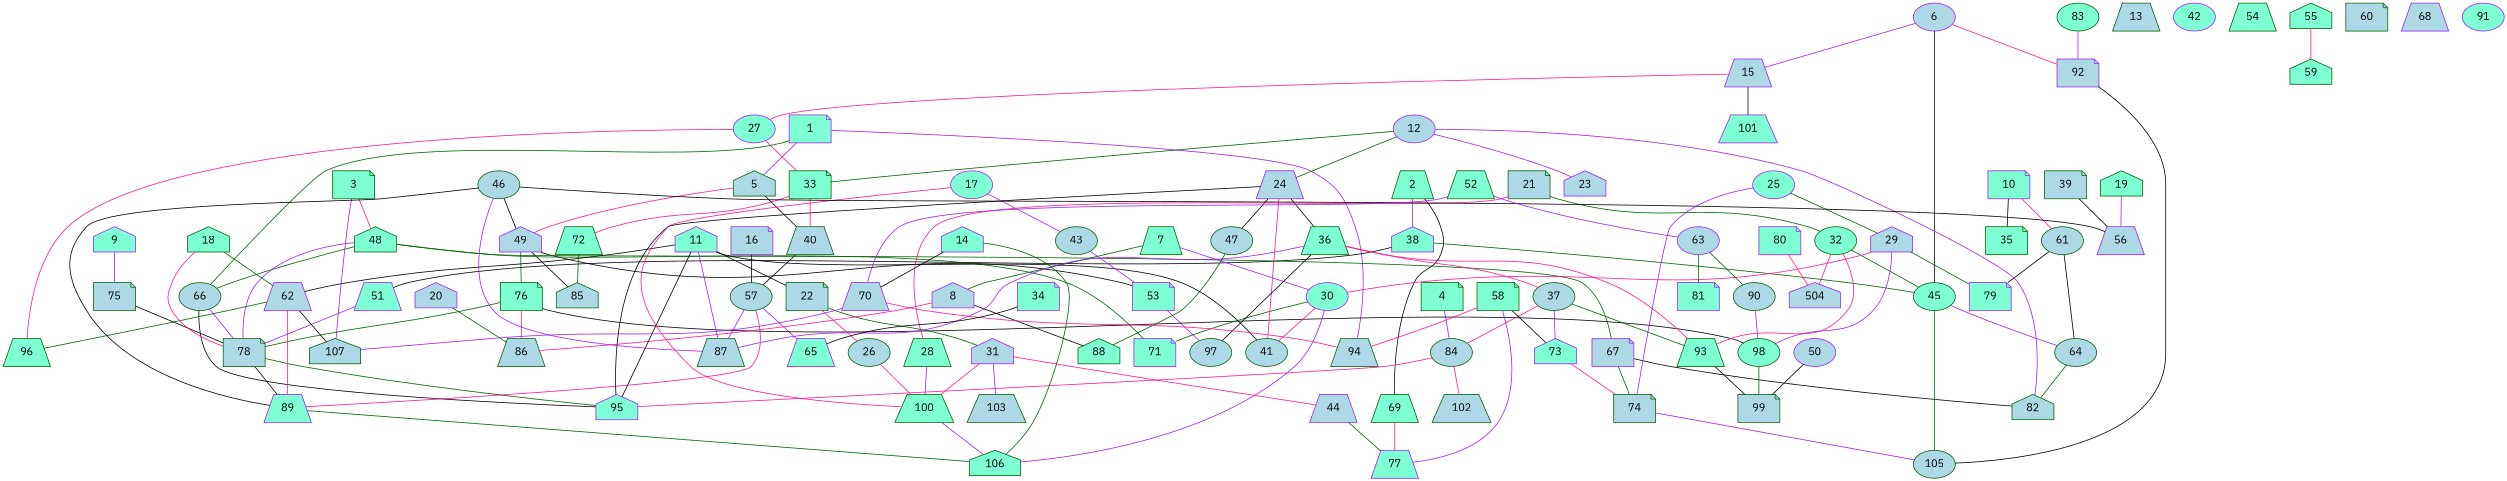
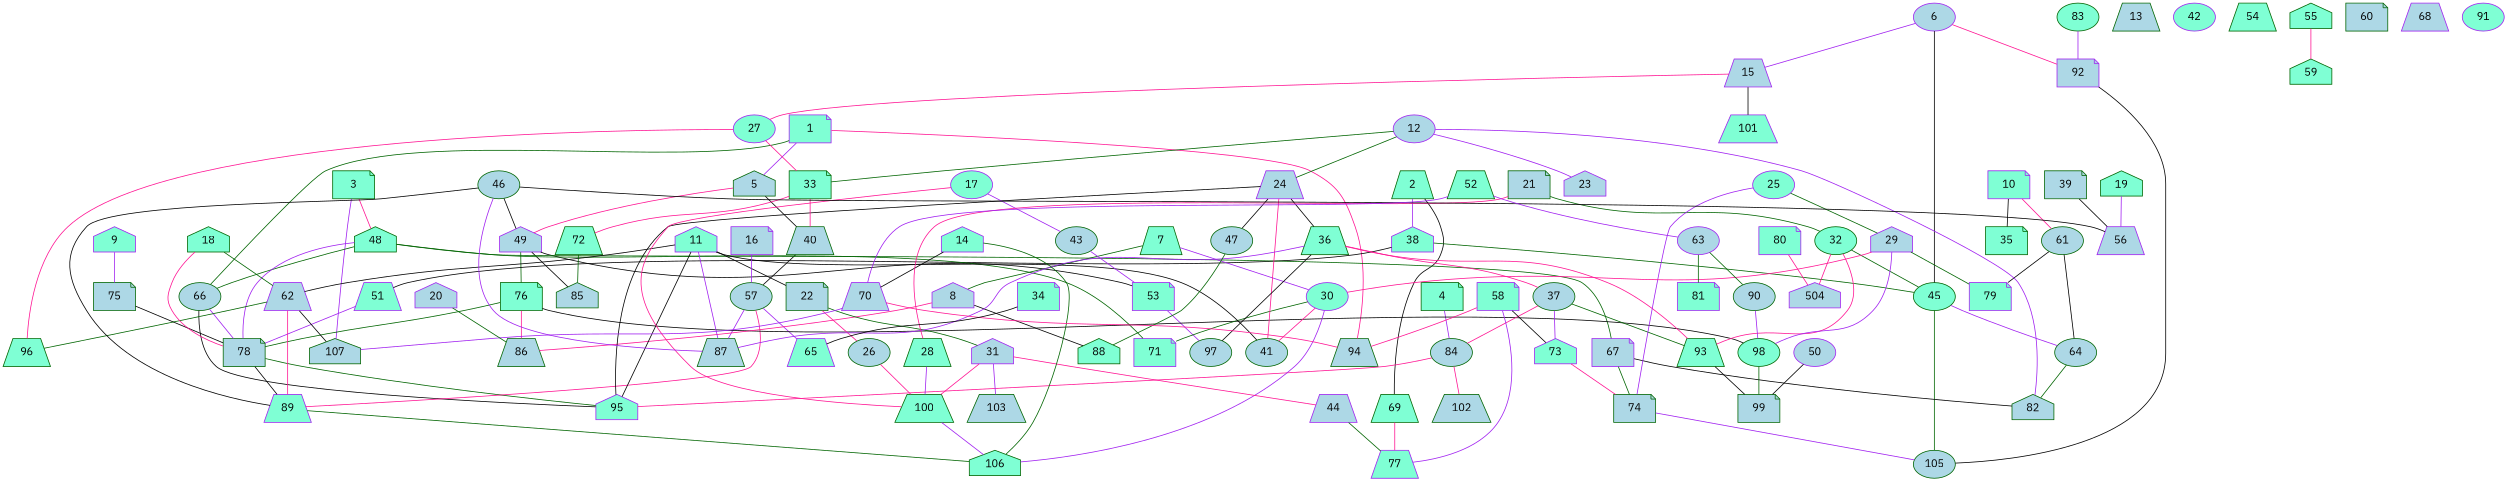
  graph {
    fontname="IBM Plex Sans"
    node [color=darkgreen fillcolor=lightblue fontname="IBM Plex Sans" shape=trapezium style=filled]
    edge [color=purple fontname="IBM Plex Sans"]
    1 [color=purple fillcolor=aquamarine shape=note]
    5 [shape=house]
    66 [shape=ellipse]
    94
    40
    49 [color=purple shape=house]
    95 [color=purple fillcolor=aquamarine shape=house]
    78 [shape=note]
    2 [fillcolor=aquamarine]
    38 [color=purple fillcolor=aquamarine shape=house]
    69 [fillcolor=aquamarine]
    45 [fillcolor=aquamarine shape=ellipse]
    51 [color=purple fillcolor=aquamarine]
    77 [color=purple fillcolor=aquamarine]
    3 [fillcolor=aquamarine shape=note]
    48 [fillcolor=aquamarine shape=house]
    107 [shape=house]
    71 [color=purple fillcolor=aquamarine shape=note]
    67 [color=purple shape=note]
    4 [fillcolor=aquamarine shape=note]
    84 [shape=ellipse]
    102
    57 [shape=ellipse]
    53 [color=purple fillcolor=aquamarine shape=note]
    76 [fillcolor=aquamarine shape=note]
    85 [shape=house]
    6 [color=purple shape=ellipse]
    15 [color=purple]
    92 [color=purple shape=note]
    27 [color=purple fillcolor=aquamarine shape=ellipse]
    101 [color=purple fillcolor=aquamarine]
    64 [shape=ellipse]
    105 [shape=ellipse]
    7 [fillcolor=aquamarine]
    8 [color=purple shape=house]
    30 [color=purple fillcolor=aquamarine shape=ellipse]
    86
    88 [fillcolor=aquamarine shape=house]
    41 [shape=ellipse]
    106 [fillcolor=aquamarine shape=house]
    9 [color=purple fillcolor=aquamarine shape=house]
    75 [shape=note]
    10 [color=purple fillcolor=aquamarine shape=note]
    35 [fillcolor=aquamarine shape=note]
    61 [shape=ellipse]
    79 [color=purple fillcolor=aquamarine shape=note]
    11 [color=purple fillcolor=aquamarine shape=house]
    22 [shape=note]
    62 [color=purple]
    87
    26 [shape=ellipse]
    31 [color=purple shape=house]
    96 [fillcolor=aquamarine]
    89 [color=purple fillcolor=aquamarine]
    12 [color=purple shape=ellipse]
    23 [color=purple shape=house]
    24 [color=purple]
    33 [fillcolor=aquamarine shape=note]
    82 [shape=house]
    36 [fillcolor=aquamarine]
    47 [shape=ellipse]
    72 [fillcolor=aquamarine]
    13
    14 [color=purple fillcolor=aquamarine shape=house]
    70 [color=purple]
    16 [color=purple shape=note]
    65 [color=purple fillcolor=aquamarine]
    17 [color=purple fillcolor=aquamarine shape=ellipse]
    43 [shape=ellipse]
    100 [fillcolor=aquamarine]
    18 [fillcolor=aquamarine shape=house]
    19 [fillcolor=aquamarine shape=house]
    56 [color=purple]
    20 [color=purple shape=house]
    21 [shape=note]
    28 [fillcolor=aquamarine]
    32 [fillcolor=aquamarine shape=ellipse]
    93 [fillcolor=aquamarine]
    n79 [color=purple label=504 shape=house]
    44 [color=purple]
    103
    37 [shape=ellipse]
    97 [shape=ellipse]
    25 [color=purple fillcolor=aquamarine shape=ellipse]
    29 [color=purple shape=house]
    74 [shape=note]
    98 [fillcolor=aquamarine shape=ellipse]
    99 [shape=note]
    34 [color=purple fillcolor=aquamarine shape=note]
    73 [color=purple fillcolor=aquamarine shape=house]
    39 [shape=note]
    42 [color=purple fillcolor=aquamarine shape=ellipse]
    46 [shape=ellipse]
    50 [color=purple shape=ellipse]
    52 [fillcolor=aquamarine]
    63 [color=purple shape=ellipse]
    81 [color=purple fillcolor=aquamarine shape=note]
    90 [shape=ellipse]
    54 [fillcolor=aquamarine]
    55 [fillcolor=aquamarine shape=house]
    59 [fillcolor=aquamarine shape=house]
-   58 [fillcolor=aquamarine shape=note]
+   58 [color=purple fillcolor=aquamarine shape=note]
    60 [shape=note]
    68 [color=purple]
    80 [color=purple fillcolor=aquamarine shape=note]
    83 [fillcolor=aquamarine shape=ellipse]
    91 [color=purple fillcolor=aquamarine shape=ellipse]
    1 -- 5
    1 -- 66 [color=darkgreen]
-   1 -- 94
+   1 -- 94 [color=deeppink]
    5 -- 40 [color=black]
    5 -- 49 [color=deeppink]
    66 -- 95 [color=black]
    66 -- 78
    40 -- 57 [color=black]
    49 -- 53 [color=black]
    49 -- 76 [color=darkgreen]
    49 -- 85 [color=black]
    78 -- 95 [color=darkgreen]
    78 -- 89 [color=black]
    2 -- 38
    2 -- 69 [color=black]
    38 -- 45 [color=darkgreen]
    38 -- 51 [color=black]
    69 -- 77 [color=deeppink]
    45 -- 64
    45 -- 105 [color=darkgreen]
    51 -- 78
    3 -- 48 [color=deeppink]
    3 -- 107
    48 -- 66 [color=darkgreen]
    48 -- 78
    48 -- 71 [color=darkgreen]
    48 -- 67 [color=darkgreen]
    67 -- 82 [color=black]
    67 -- 74 [color=darkgreen]
    4 -- 84
    84 -- 95 [color=deeppink]
    84 -- 102 [color=deeppink]
    57 -- 87
    57 -- 89 [color=deeppink]
    57 -- 65
    53 -- 97
    76 -- 78 [color=darkgreen]
    76 -- 86 [color=deeppink]
    76 -- 98 [color=black]
    6 -- 45 [color=black]
    6 -- 15
    6 -- 92 [color=deeppink]
    15 -- 27 [color=deeppink]
    15 -- 101 [color=black]
    92 -- 105 [color=black]
    27 -- 96 [color=deeppink]
    27 -- 33 [color=deeppink]
    64 -- 82 [color=darkgreen]
    7 -- 8 [color=darkgreen]
    7 -- 30
    8 -- 86 [color=deeppink]
    8 -- 88 [color=black]
    30 -- 71 [color=darkgreen]
    30 -- 41 [color=deeppink]
    30 -- 106
    9 -- 75
    75 -- 78 [color=black]
    10 -- 35 [color=black]
    10 -- 61 [color=deeppink]
    61 -- 64 [color=black]
    61 -- 79 [color=black]
    11 -- 95 [color=black]
    11 -- 41 [color=black]
    11 -- 22 [color=black]
    11 -- 62 [color=black]
    11 -- 87
    22 -- 26 [color=deeppink]
    22 -- 31 [color=darkgreen]
    62 -- 107 [color=black]
    62 -- 96 [color=darkgreen]
    62 -- 89 [color=deeppink]
    26 -- 100 [color=deeppink]
    31 -- 100 [color=deeppink]
    31 -- 44 [color=deeppink]
    31 -- 103
    89 -- 106 [color=darkgreen]
    12 -- 23
    12 -- 24 [color=darkgreen]
    12 -- 33 [color=darkgreen]
    12 -- 82
    24 -- 95 [color=black]
    24 -- 41 [color=deeppink]
    24 -- 36 [color=black]
    24 -- 47 [color=black]
    33 -- 40 [color=deeppink]
    33 -- 72 [color=deeppink]
    36 -- 87
    36 -- 93 [color=deeppink]
    36 -- 37 [color=deeppink]
    36 -- 97 [color=black]
    47 -- 88 [color=darkgreen]
    72 -- 85 [color=darkgreen]
    14 -- 106 [color=darkgreen]
    14 -- 70 [color=black]
    70 -- 94 [color=deeppink]
    70 -- 107
-   16 -- 57 [color=black]
+   16 -- 57
    17 -- 43
    17 -- 100 [color=deeppink]
    43 -- 53
    100 -- 106
    18 -- 78 [color=deeppink]
    18 -- 62 [color=darkgreen]
    19 -- 56
    20 -- 86 [color=darkgreen]
    21 -- 28 [color=deeppink]
    21 -- 32 [color=darkgreen]
    28 -- 100
    32 -- 45 [color=darkgreen]
    32 -- 93 [color=deeppink]
    32 -- n79 [color=deeppink]
    93 -- 99 [color=black]
    44 -- 77 [color=darkgreen]
    37 -- 84 [color=deeppink]
    37 -- 93 [color=darkgreen]
    37 -- 73
    25 -- 29 [color=darkgreen]
    25 -- 74
    29 -- 30 [color=deeppink]
    29 -- 79 [color=darkgreen]
    29 -- 98
    74 -- 105
    98 -- 99 [color=darkgreen]
    34 -- 65 [color=black]
    73 -- 74 [color=deeppink]
    39 -- 56 [color=black]
    46 -- 49 [color=black]
    46 -- 87
    46 -- 89 [color=black]
    46 -- 56 [color=black]
    50 -- 99 [color=black]
    52 -- 70
    52 -- 63
    63 -- 81 [color=darkgreen]
    63 -- 90 [color=darkgreen]
    90 -- 98
    55 -- 59 [color=deeppink]
    58 -- 94 [color=deeppink]
    58 -- 77
    58 -- 73 [color=black]
    80 -- n79 [color=deeppink]
    83 -- 92
  }
